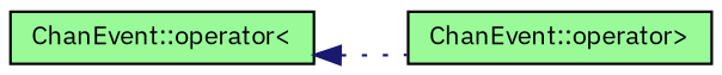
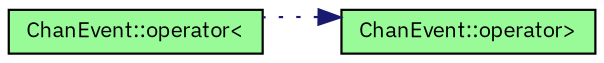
  digraph {
    rankdir=LR
    fontname="IBM Plex Sans"
    node [color=black fillcolor=palegreen fontname="IBM Plex Sans" fontsize=10 shape=record style=filled]
    n1 [fontcolor=black height=0.2 label="ChanEvent::operator\<" width=0.4]
    n2 [height=0.2 label="ChanEvent::operator\>" width=0.4]
-   n1 -> n2 [color=midnightblue dir=back fontname="IBM Plex Sans" fontsize=10 labelfontname=Helvetica labelfontsize=10 style=dotted]
+   n2 -> n1 [color=midnightblue dir=back fontname="IBM Plex Sans" fontsize=10 labelfontname=Helvetica labelfontsize=10 style=dotted]
  }
